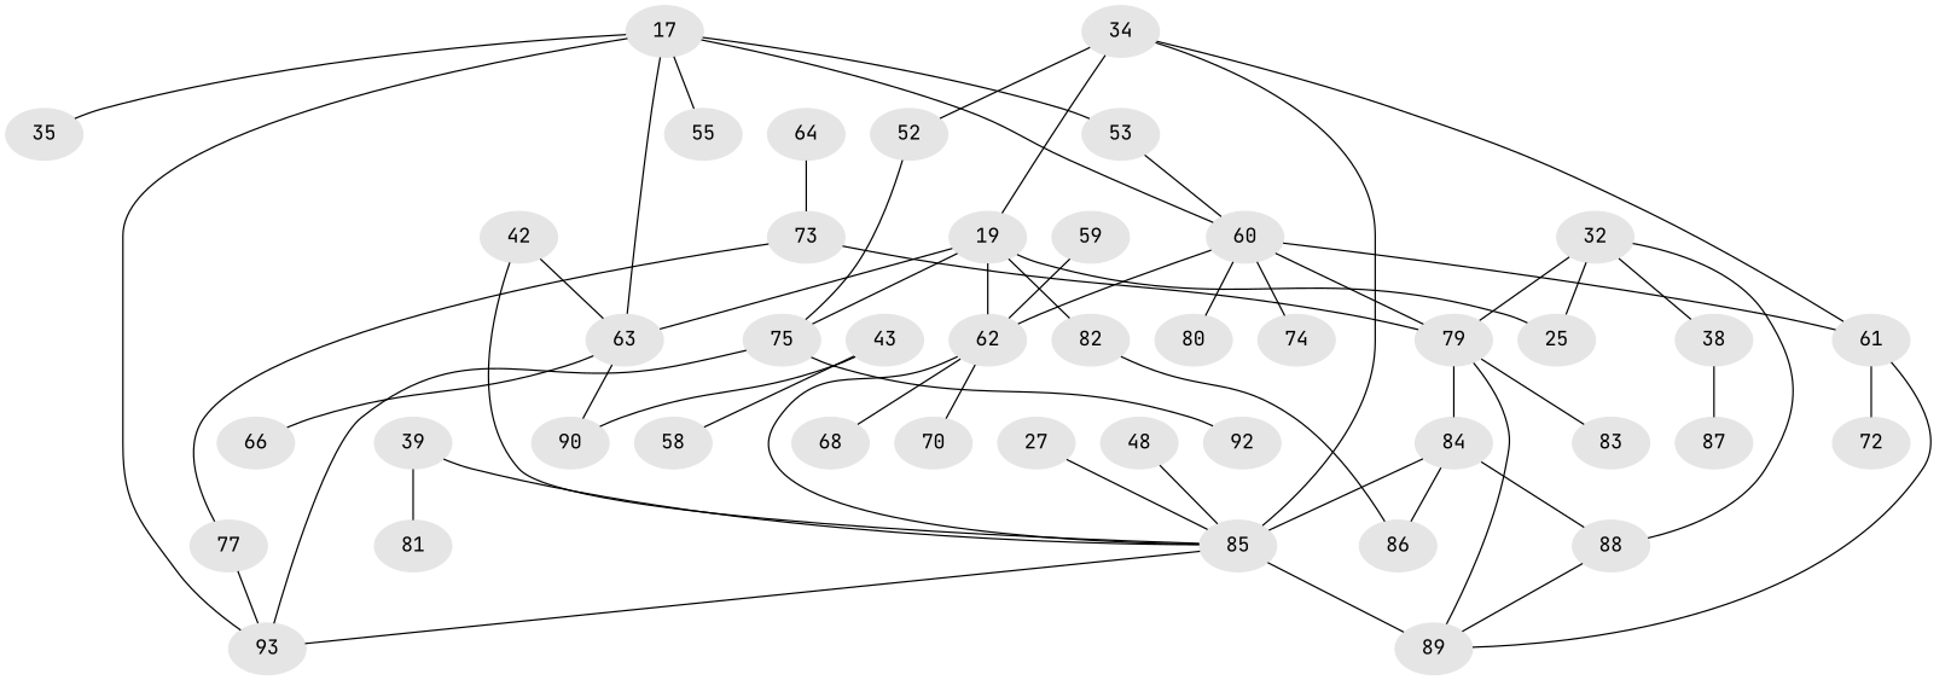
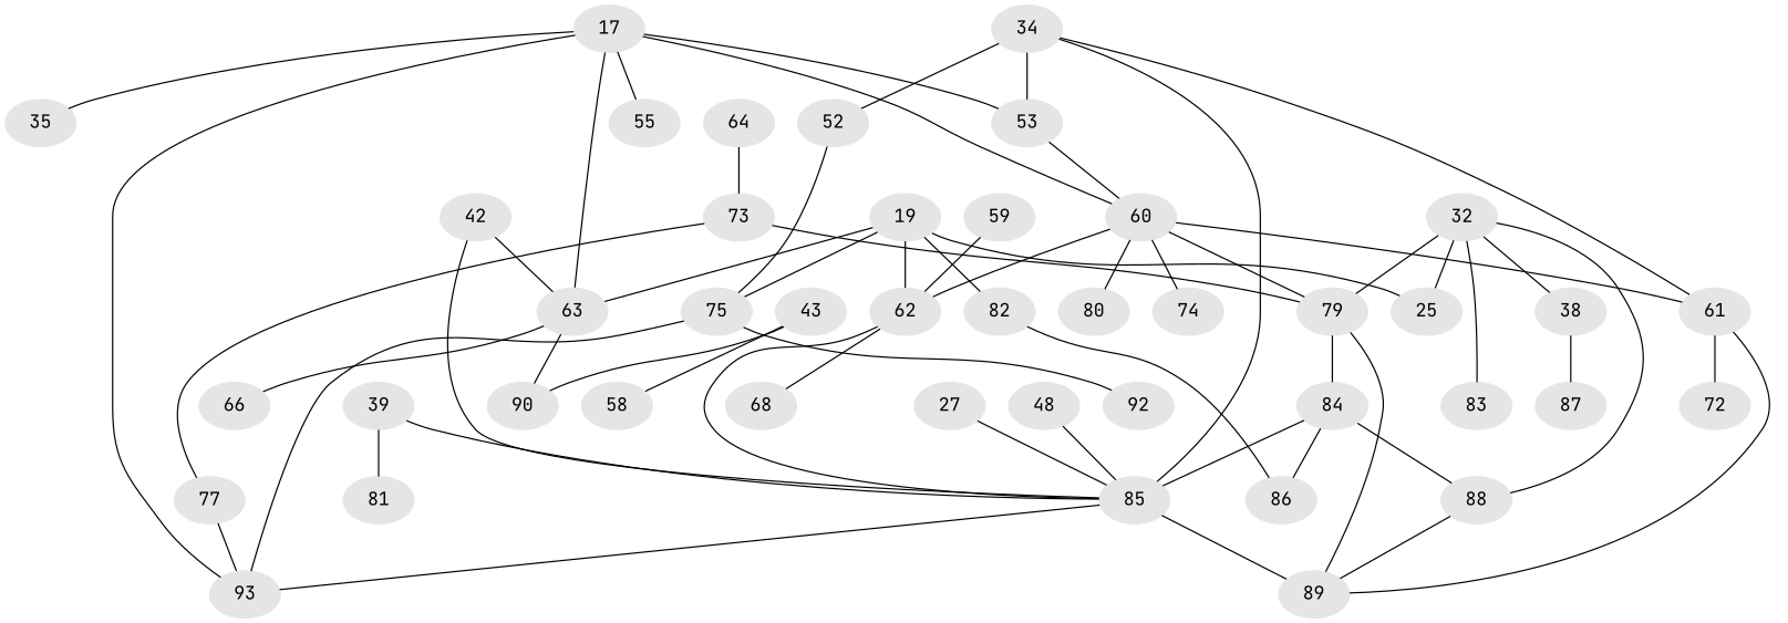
  graph {
    fontname="JetBrains Mono"
    node [color=gray90 fontname="JetBrains Mono" style=filled]
    edge [fontname="JetBrains Mono"]
    17 [super="+2+11"]
    35
    53 [super="+37+51"]
    55
    60 [super="+47+29"]
    63 [super="+23+40"]
    93 [super="+74"]
    62 [super="+31"]
    79 [super="+7+54+76"]
    61
    n11 [label=74]
    80
    90 [super="+49"]
    66
    85 [super="+14+36+69+18"]
    89 [super="+45"]
    19 [super="+8"]
    25
    75 [super="+26+41+44+67"]
    82
    68
-   70
    92
    86
    27
    32
    38
    88
    87
    59
    83
    84 [super="+46+16"]
    34
    52
    72
    39
    81
    42
    43
    58
    73 [super="+20"]
    77
    48
    64
    17 -- 35
    17 -- 53
    17 -- 55
    17 -- 60
    17 -- 63
    17 -- 93
    53 -- 60
    60 -- 62 [weight=2]
    60 -- 79 [weight=3]
    60 -- 61
    60 -- n11
    60 -- 80
    63 -- 90
    63 -- 66
    62 -- 85
    62 -- 68
-   62 -- 70
    79 -- 89
-   79 -- 83
+   32 -- 83
    79 -- 84
    61 -- 89
    61 -- 72
    85 -- 93
    85 -- 89 [weight=3]
    19 -- 63 [weight=2]
    19 -- 62
    19 -- 25 [weight=2]
    19 -- 75 [weight=3]
    19 -- 82 [weight=2]
    75 -- 93
    75 -- 92
    82 -- 86
    27 -- 85
    32 -- 79 [weight=2]
    32 -- 25
    32 -- 38
    32 -- 88
    38 -- 87
    88 -- 89
    59 -- 62
    84 -- 85 [weight=2]
    84 -- 86
    84 -- 88
-   34 -- 19 [weight=2]
+   34 -- 53 [weight=2]
    34 -- 61
    34 -- 85
    34 -- 52
    52 -- 75
    39 -- 85
    39 -- 81
    42 -- 63
    42 -- 85
    43 -- 90
    43 -- 58
    73 -- 79
    73 -- 77
    77 -- 93
    48 -- 85
    64 -- 73
  }
